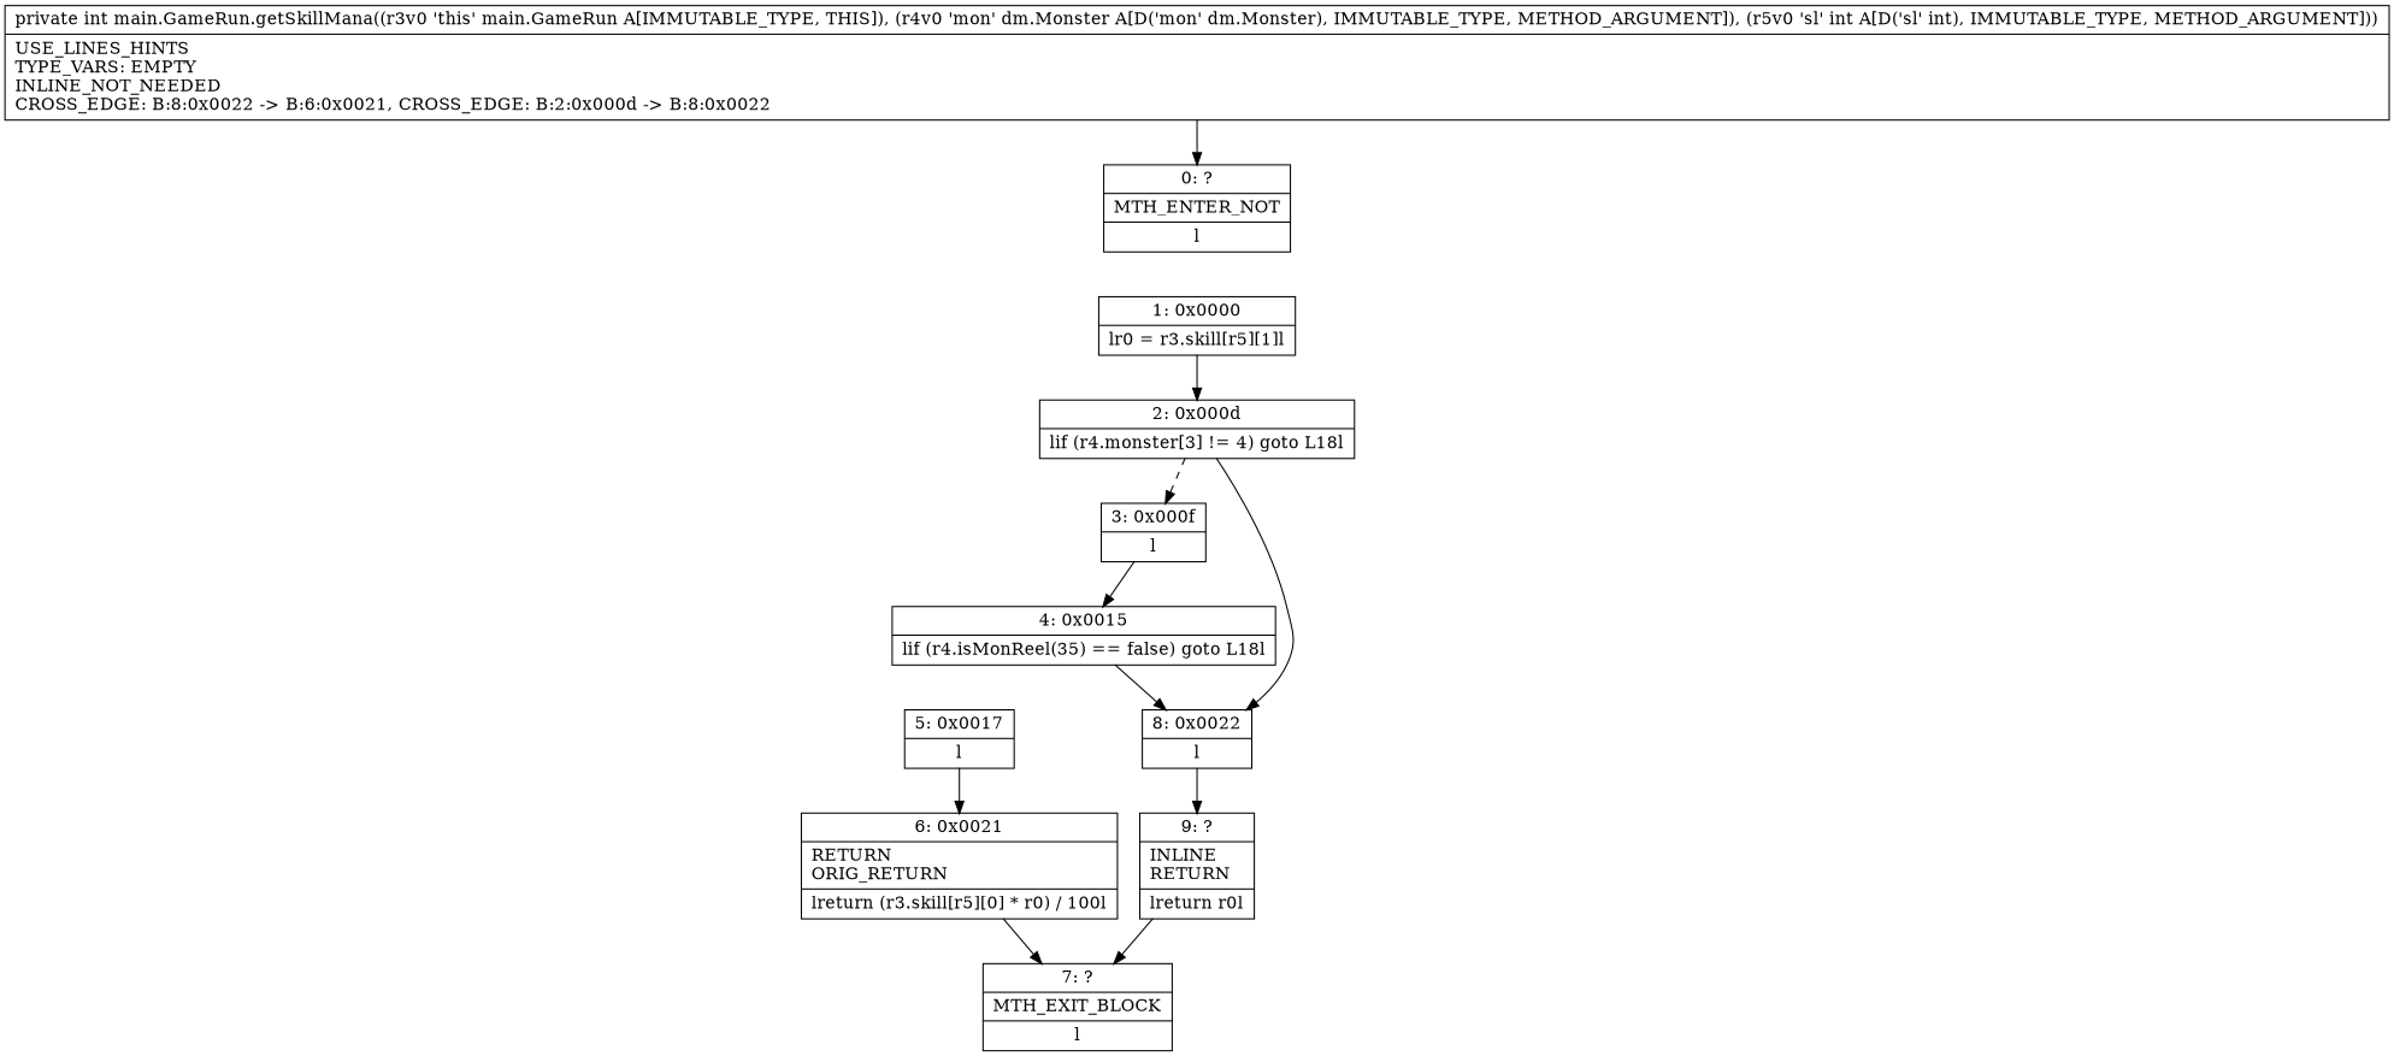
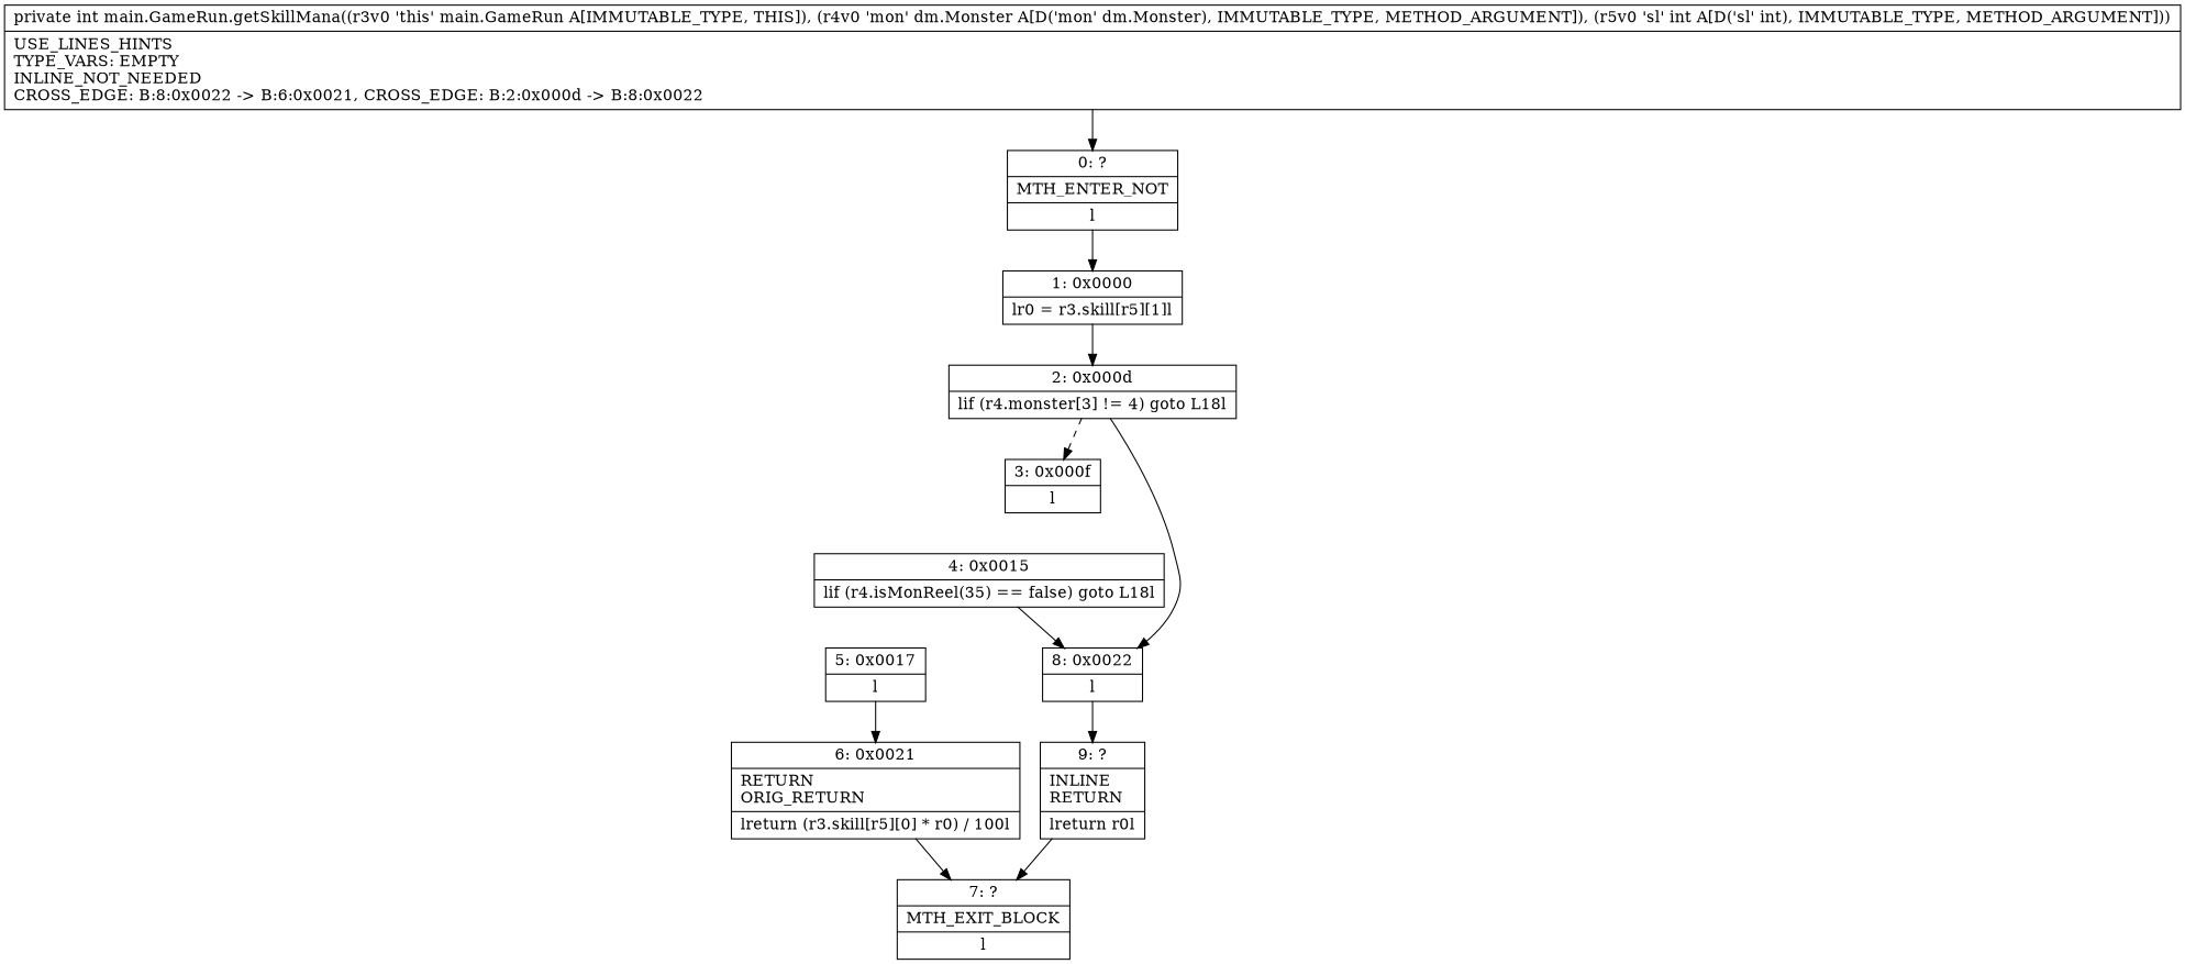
  digraph {
    node [shape=record]
    n1 [label="{0\:\ ?|MTH_ENTER_NOT\l|l}"]
    n2 [label="{1\:\ 0x0000|lr0 = r3.skill[r5][1]l}"]
    n3 [label="{2\:\ 0x000d|lif (r4.monster[3] != 4) goto L18l}"]
    n4 [label="{3\:\ 0x000f|l}"]
    n5 [label="{8\:\ 0x0022|l}"]
    n6 [label="{4\:\ 0x0015|lif (r4.isMonReel(35) == false) goto L18l}"]
    n7 [label="{9\:\ ?|INLINE\lRETURN\l|lreturn r0l}"]
    n8 [label="{5\:\ 0x0017|l}"]
    n9 [label="{6\:\ 0x0021|RETURN\lORIG_RETURN\l|lreturn (r3.skill[r5][0] * r0) \/ 100l}"]
    n10 [label="{7\:\ ?|MTH_EXIT_BLOCK\l|l}"]
    n11 [label="{private int main.GameRun.getSkillMana((r3v0 'this' main.GameRun A[IMMUTABLE_TYPE, THIS]), (r4v0 'mon' dm.Monster A[D('mon' dm.Monster), IMMUTABLE_TYPE, METHOD_ARGUMENT]), (r5v0 'sl' int A[D('sl' int), IMMUTABLE_TYPE, METHOD_ARGUMENT]))  | USE_LINES_HINTS\lTYPE_VARS: EMPTY\lINLINE_NOT_NEEDED\lCROSS_EDGE: B:8:0x0022 \-\> B:6:0x0021, CROSS_EDGE: B:2:0x000d \-\> B:8:0x0022\l}"]
+   n1 -> n2
    n2 -> n3
    n3 -> n4 [style=dashed]
    n3 -> n5
-   n4 -> n6
    n5 -> n7
    n6 -> n5
    n7 -> n10
    n8 -> n9
    n9 -> n10
    n11 -> n1
  }
